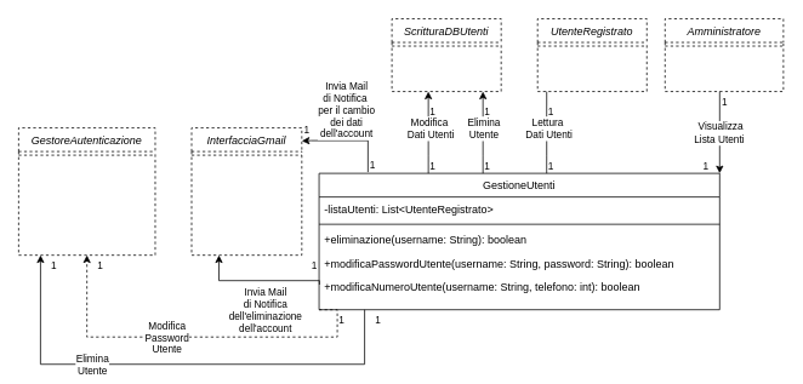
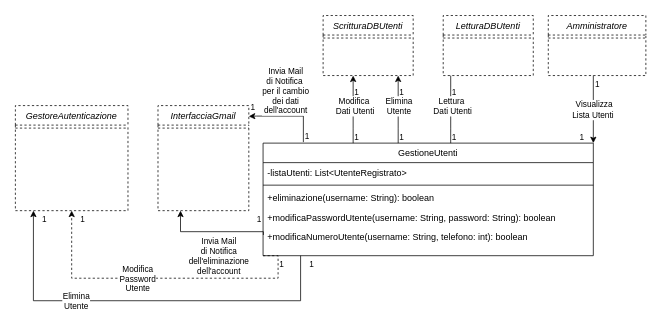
  <mxCell id="0" />
  <mxCell id="1" parent="0" />
  <mxCell id="2" value="GestioneUtenti" style="swimlane;fontStyle=0;align=center;verticalAlign=top;childLayout=stackLayout;horizontal=1;startSize=26;horizontalStack=0;resizeParent=1;resizeLast=0;collapsible=1;marginBottom=0;rounded=0;shadow=0;strokeWidth=1;" parent="1" vertex="1"><mxGeometry x="350" y="190" width="440" height="150" as="geometry"><mxRectangle x="1080" y="-1080" width="170" height="26" as="alternateBounds" /></mxGeometry></mxCell>
  <mxCell id="3" value="-listaUtenti: List&lt;UtenteRegistrato&gt;" style="text;align=left;verticalAlign=top;spacingLeft=4;spacingRight=4;overflow=hidden;rotatable=0;points=[[0,0.5],[1,0.5]];portConstraint=eastwest;" parent="2" vertex="1"><mxGeometry y="26" width="440" height="26" as="geometry" /></mxCell>
  <mxCell id="4" value="" style="line;html=1;strokeWidth=1;align=left;verticalAlign=middle;spacingTop=-1;spacingLeft=3;spacingRight=3;rotatable=0;labelPosition=right;points=[];portConstraint=eastwest;" parent="2" vertex="1"><mxGeometry y="52" width="440" height="8" as="geometry" /></mxCell>
  <mxCell id="5" value="+eliminazione(username: String): boolean" style="text;align=left;verticalAlign=top;spacingLeft=4;spacingRight=4;overflow=hidden;rotatable=0;points=[[0,0.5],[1,0.5]];portConstraint=eastwest;" parent="2" vertex="1"><mxGeometry y="60" width="440" height="26" as="geometry" /></mxCell>
  <mxCell id="6" value="+modificaPasswordUtente(username: String, password: String): boolean" style="text;align=left;verticalAlign=top;spacingLeft=4;spacingRight=4;overflow=hidden;rotatable=0;points=[[0,0.5],[1,0.5]];portConstraint=eastwest;" parent="2" vertex="1"><mxGeometry y="86" width="440" height="26" as="geometry" /></mxCell>
  <mxCell id="7" value="+modificaNumeroUtente(username: String, telefono: int): boolean" style="text;align=left;verticalAlign=top;spacingLeft=4;spacingRight=4;overflow=hidden;rotatable=0;points=[[0,0.5],[1,0.5]];portConstraint=eastwest;" parent="2" vertex="1"><mxGeometry y="112" width="440" height="26" as="geometry" /></mxCell>
  <mxCell id="8" value="ScritturaDBUtenti" style="swimlane;fontStyle=2;align=center;verticalAlign=top;childLayout=stackLayout;horizontal=1;startSize=26;horizontalStack=0;resizeParent=1;resizeLast=0;collapsible=1;marginBottom=0;rounded=0;shadow=0;strokeWidth=1;dashed=1;" parent="1" vertex="1"><mxGeometry x="430" y="20" width="120" height="80" as="geometry"><mxRectangle x="625" y="-1170" width="160" height="26" as="alternateBounds" /></mxGeometry></mxCell>
  <mxCell id="9" value="" style="line;html=1;strokeWidth=1;align=left;verticalAlign=middle;spacingTop=-1;spacingLeft=3;spacingRight=3;rotatable=0;labelPosition=right;points=[];portConstraint=eastwest;dashed=1;" parent="8" vertex="1"><mxGeometry y="26" width="120" height="8" as="geometry" /></mxCell>
  <mxCell id="10" value="GestoreAutenticazione" style="swimlane;fontStyle=2;align=center;verticalAlign=top;childLayout=stackLayout;horizontal=1;startSize=26;horizontalStack=0;resizeParent=1;resizeLast=0;collapsible=1;marginBottom=0;rounded=0;shadow=0;strokeWidth=1;dashed=1;" parent="1" vertex="1"><mxGeometry x="20" y="140" width="150" height="140" as="geometry"><mxRectangle x="960" y="120" width="160" height="26" as="alternateBounds" /></mxGeometry></mxCell>
  <mxCell id="11" value="" style="line;html=1;strokeWidth=1;align=left;verticalAlign=middle;spacingTop=-1;spacingLeft=3;spacingRight=3;rotatable=0;labelPosition=right;points=[];portConstraint=eastwest;dashed=1;" parent="10" vertex="1"><mxGeometry y="26" width="150" height="8" as="geometry" /></mxCell>
  <mxCell id="12" value="Amministratore" style="swimlane;fontStyle=2;align=center;verticalAlign=top;childLayout=stackLayout;horizontal=1;startSize=26;horizontalStack=0;resizeParent=1;resizeLast=0;collapsible=1;marginBottom=0;rounded=0;shadow=0;strokeWidth=1;dashed=1;" parent="1" vertex="1"><mxGeometry x="730" y="20" width="130" height="80" as="geometry"><mxRectangle x="960" y="120" width="160" height="26" as="alternateBounds" /></mxGeometry></mxCell>
  <mxCell id="13" value="" style="line;html=1;strokeWidth=1;align=left;verticalAlign=middle;spacingTop=-1;spacingLeft=3;spacingRight=3;rotatable=0;labelPosition=right;points=[];portConstraint=eastwest;dashed=1;" parent="12" vertex="1"><mxGeometry y="26" width="130" height="8" as="geometry" /></mxCell>
- <mxCell id="14" value="UtenteRegistrato" style="swimlane;fontStyle=2;align=center;verticalAlign=top;childLayout=stackLayout;horizontal=1;startSize=26;horizontalStack=0;resizeParent=1;resizeLast=0;collapsible=1;marginBottom=0;rounded=0;shadow=0;strokeWidth=1;dashed=1;" parent="1" vertex="1"><mxGeometry x="590" y="20" width="120" height="80" as="geometry"><mxRectangle x="260" y="-440" width="160" height="26" as="alternateBounds" /></mxGeometry></mxCell>
+ <mxCell id="14" value="LetturaDBUtenti" style="swimlane;fontStyle=2;align=center;verticalAlign=top;childLayout=stackLayout;horizontal=1;startSize=26;horizontalStack=0;resizeParent=1;resizeLast=0;collapsible=1;marginBottom=0;rounded=0;shadow=0;strokeWidth=1;dashed=1;" parent="1" vertex="1"><mxGeometry x="590" y="20" width="120" height="80" as="geometry"><mxRectangle x="260" y="-440" width="160" height="26" as="alternateBounds" /></mxGeometry></mxCell>
  <mxCell id="15" value="" style="line;html=1;strokeWidth=1;align=left;verticalAlign=middle;spacingTop=-1;spacingLeft=3;spacingRight=3;rotatable=0;labelPosition=right;points=[];portConstraint=eastwest;dashed=1;" parent="14" vertex="1"><mxGeometry y="26" width="120" height="8" as="geometry" /></mxCell>
  <mxCell id="16" value="" style="endArrow=none;html=1;endFill=0;startArrow=classic;startFill=1;rounded=0;edgeStyle=orthogonalEdgeStyle;" parent="1" edge="1"><mxGeometry relative="1" as="geometry"><mxPoint x="470" y="100" as="sourcePoint" /><mxPoint x="470" y="190" as="targetPoint" /><Array as="points"><mxPoint x="470" y="170" /><mxPoint x="470" y="170" /></Array></mxGeometry></mxCell>
  <mxCell id="17" value="Modifica&lt;br&gt;&amp;nbsp;Dati Utenti" style="edgeLabel;resizable=0;html=1;align=center;verticalAlign=middle;" parent="16" connectable="0" vertex="1"><mxGeometry relative="1" as="geometry"><mxPoint y="-5" as="offset" /></mxGeometry></mxCell>
  <mxCell id="18" value="1" style="edgeLabel;resizable=0;html=1;align=left;verticalAlign=bottom;" parent="16" connectable="0" vertex="1"><mxGeometry x="-1" relative="1" as="geometry"><mxPoint y="30" as="offset" /></mxGeometry></mxCell>
  <mxCell id="19" value="1" style="edgeLabel;resizable=0;html=1;align=right;verticalAlign=bottom;" parent="16" connectable="0" vertex="1"><mxGeometry x="1" relative="1" as="geometry"><mxPoint x="8" as="offset" /></mxGeometry></mxCell>
  <mxCell id="20" value="" style="endArrow=none;html=1;endFill=0;startArrow=classic;startFill=1;exitX=1;exitY=0;exitDx=0;exitDy=0;" parent="1" source="2" edge="1"><mxGeometry relative="1" as="geometry"><mxPoint x="510" y="340" as="sourcePoint" /><mxPoint x="790" y="100" as="targetPoint" /></mxGeometry></mxCell>
  <mxCell id="21" value="Visualizza&lt;br&gt;Lista Utenti&amp;nbsp;" style="edgeLabel;resizable=0;html=1;align=center;verticalAlign=middle;" parent="20" connectable="0" vertex="1"><mxGeometry relative="1" as="geometry"><mxPoint as="offset" /></mxGeometry></mxCell>
  <mxCell id="22" value="1" style="edgeLabel;resizable=0;html=1;align=left;verticalAlign=bottom;" parent="20" connectable="0" vertex="1"><mxGeometry x="-1" relative="1" as="geometry"><mxPoint x="-20" as="offset" /></mxGeometry></mxCell>
  <mxCell id="23" value="1" style="edgeLabel;resizable=0;html=1;align=right;verticalAlign=bottom;" parent="20" connectable="0" vertex="1"><mxGeometry x="1" relative="1" as="geometry"><mxPoint x="9" y="20" as="offset" /></mxGeometry></mxCell>
  <mxCell id="24" value="" style="endArrow=classic;html=1;edgeStyle=orthogonalEdgeStyle;rounded=0;entryX=0.5;entryY=1;entryDx=0;entryDy=0;exitX=0;exitY=1;exitDx=0;exitDy=0;dashed=1;" parent="1" source="2" target="10" edge="1"><mxGeometry relative="1" as="geometry"><mxPoint x="350" y="430" as="sourcePoint" /><mxPoint x="240" y="404" as="targetPoint" /><Array as="points"><mxPoint x="370" y="340" /><mxPoint x="370" y="370" /><mxPoint x="95" y="370" /></Array></mxGeometry></mxCell>
  <mxCell id="25" value="Modifica&lt;br&gt;Password&lt;br&gt;Utente" style="edgeLabel;resizable=0;html=1;align=center;verticalAlign=middle;" parent="24" connectable="0" vertex="1"><mxGeometry relative="1" as="geometry"><mxPoint x="-30" as="offset" /></mxGeometry></mxCell>
  <mxCell id="26" value="1" style="edgeLabel;resizable=0;html=1;align=left;verticalAlign=bottom;" parent="24" connectable="0" vertex="1"><mxGeometry x="-1" relative="1" as="geometry"><mxPoint x="20" y="19" as="offset" /></mxGeometry></mxCell>
  <mxCell id="27" value="1" style="edgeLabel;resizable=0;html=1;align=right;verticalAlign=bottom;" parent="24" connectable="0" vertex="1"><mxGeometry x="1" relative="1" as="geometry"><mxPoint x="18" y="20" as="offset" /></mxGeometry></mxCell>
  <mxCell id="28" value="" style="endArrow=classic;html=1;exitX=0.122;exitY=-0.009;exitDx=0;exitDy=0;entryX=1;entryY=0.103;entryDx=0;entryDy=0;edgeStyle=orthogonalEdgeStyle;rounded=0;exitPerimeter=0;entryPerimeter=0;" parent="1" source="2" edge="1"><mxGeometry relative="1" as="geometry"><mxPoint x="252.5" y="20" as="sourcePoint" /><mxPoint x="331" y="154.42" as="targetPoint" /><Array as="points"><mxPoint x="404" y="154" /><mxPoint x="341" y="154" /></Array></mxGeometry></mxCell>
  <mxCell id="29" value="Invia Mail&lt;br&gt;di Notifica&amp;nbsp;&lt;br&gt;per il cambio&lt;br&gt;dei dati&lt;br&gt;dell'account" style="edgeLabel;resizable=0;html=1;align=center;verticalAlign=middle;" parent="28" connectable="0" vertex="1"><mxGeometry relative="1" as="geometry"><mxPoint x="-5" y="-34" as="offset" /></mxGeometry></mxCell>
  <mxCell id="30" value="1" style="edgeLabel;resizable=0;html=1;align=left;verticalAlign=bottom;" parent="28" connectable="0" vertex="1"><mxGeometry x="-1" relative="1" as="geometry"><mxPoint as="offset" /></mxGeometry></mxCell>
  <mxCell id="31" value="1" style="edgeLabel;resizable=0;html=1;align=right;verticalAlign=bottom;" parent="28" connectable="0" vertex="1"><mxGeometry x="1" relative="1" as="geometry"><mxPoint x="9" y="-4" as="offset" /></mxGeometry></mxCell>
  <mxCell id="32" value="" style="endArrow=classic;html=1;exitX=0.001;exitY=0.4;exitDx=0;exitDy=0;edgeStyle=orthogonalEdgeStyle;rounded=0;exitPerimeter=0;" parent="1" source="7" edge="1"><mxGeometry relative="1" as="geometry"><mxPoint x="302.68" y="342.65" as="sourcePoint" /><mxPoint x="240" y="280" as="targetPoint" /><Array as="points"><mxPoint x="350" y="308" /><mxPoint x="240" y="308" /></Array></mxGeometry></mxCell>
  <mxCell id="33" value="Invia Mail&lt;br&gt;di Notifica&lt;br&gt;dell'eliminazione&lt;br&gt;dell'account" style="edgeLabel;resizable=0;html=1;align=center;verticalAlign=middle;" parent="32" connectable="0" vertex="1"><mxGeometry relative="1" as="geometry"><mxPoint x="7" y="32" as="offset" /></mxGeometry></mxCell>
  <mxCell id="34" value="1" style="edgeLabel;resizable=0;html=1;align=left;verticalAlign=bottom;" parent="32" connectable="0" vertex="1"><mxGeometry x="-1" relative="1" as="geometry"><mxPoint x="-10" y="-12" as="offset" /></mxGeometry></mxCell>
  <mxCell id="35" value="InterfacciaGmail" style="swimlane;fontStyle=2;align=center;verticalAlign=top;childLayout=stackLayout;horizontal=1;startSize=26;horizontalStack=0;resizeParent=1;resizeLast=0;collapsible=1;marginBottom=0;rounded=0;shadow=0;strokeWidth=1;dashed=1;" parent="1" vertex="1"><mxGeometry x="210" y="140" width="121" height="140" as="geometry"><mxRectangle x="960" y="120" width="160" height="26" as="alternateBounds" /></mxGeometry></mxCell>
  <mxCell id="36" value="" style="line;html=1;strokeWidth=1;align=left;verticalAlign=middle;spacingTop=-1;spacingLeft=3;spacingRight=3;rotatable=0;labelPosition=right;points=[];portConstraint=eastwest;dashed=1;" parent="35" vertex="1"><mxGeometry y="26" width="121" height="8" as="geometry" /></mxCell>
  <mxCell id="37" value="" style="endArrow=none;html=1;endFill=0;startArrow=none;startFill=0;rounded=0;edgeStyle=orthogonalEdgeStyle;" parent="1" edge="1"><mxGeometry relative="1" as="geometry"><mxPoint x="600" y="100" as="sourcePoint" /><mxPoint x="600" y="190" as="targetPoint" /><Array as="points"><mxPoint x="600" y="170" /><mxPoint x="600" y="170" /></Array></mxGeometry></mxCell>
  <mxCell id="38" value="Lettura&lt;br&gt;&amp;nbsp;Dati Utenti" style="edgeLabel;resizable=0;html=1;align=center;verticalAlign=middle;" parent="37" connectable="0" vertex="1"><mxGeometry relative="1" as="geometry"><mxPoint y="-5" as="offset" /></mxGeometry></mxCell>
  <mxCell id="39" value="1" style="edgeLabel;resizable=0;html=1;align=left;verticalAlign=bottom;" parent="37" connectable="0" vertex="1"><mxGeometry x="-1" relative="1" as="geometry"><mxPoint y="30" as="offset" /></mxGeometry></mxCell>
  <mxCell id="40" value="1" style="edgeLabel;resizable=0;html=1;align=right;verticalAlign=bottom;" parent="37" connectable="0" vertex="1"><mxGeometry x="1" relative="1" as="geometry"><mxPoint x="8" as="offset" /></mxGeometry></mxCell>
  <mxCell id="41" value="" style="endArrow=classic;html=1;edgeStyle=orthogonalEdgeStyle;rounded=0;entryX=0.5;entryY=1;entryDx=0;entryDy=0;" edge="1" parent="1"><mxGeometry relative="1" as="geometry"><mxPoint x="400" y="340" as="sourcePoint" /><mxPoint x="44.03" y="280" as="targetPoint" /><Array as="points"><mxPoint x="400" y="400" /><mxPoint x="44" y="400" /></Array></mxGeometry></mxCell>
  <mxCell id="42" value="Elimina&lt;br&gt;Utente" style="edgeLabel;resizable=0;html=1;align=center;verticalAlign=middle;" connectable="0" vertex="1" parent="41"><mxGeometry relative="1" as="geometry"><mxPoint x="-92" as="offset" /></mxGeometry></mxCell>
  <mxCell id="43" value="1" style="edgeLabel;resizable=0;html=1;align=left;verticalAlign=bottom;" connectable="0" vertex="1" parent="41"><mxGeometry x="-1" relative="1" as="geometry"><mxPoint x="10" y="19" as="offset" /></mxGeometry></mxCell>
  <mxCell id="44" value="1" style="edgeLabel;resizable=0;html=1;align=right;verticalAlign=bottom;" connectable="0" vertex="1" parent="41"><mxGeometry x="1" relative="1" as="geometry"><mxPoint x="18" y="20" as="offset" /></mxGeometry></mxCell>
  <mxCell id="45" value="" style="endArrow=none;html=1;endFill=0;startArrow=classic;startFill=1;rounded=0;edgeStyle=orthogonalEdgeStyle;" edge="1" parent="1"><mxGeometry relative="1" as="geometry"><mxPoint x="530" y="100" as="sourcePoint" /><mxPoint x="530" y="190" as="targetPoint" /><Array as="points"><mxPoint x="530" y="170" /><mxPoint x="530" y="170" /></Array></mxGeometry></mxCell>
  <mxCell id="46" value="Elimina&lt;br&gt;Utente" style="edgeLabel;resizable=0;html=1;align=center;verticalAlign=middle;" connectable="0" vertex="1" parent="45"><mxGeometry relative="1" as="geometry"><mxPoint y="-5" as="offset" /></mxGeometry></mxCell>
  <mxCell id="47" value="1" style="edgeLabel;resizable=0;html=1;align=left;verticalAlign=bottom;" connectable="0" vertex="1" parent="45"><mxGeometry x="-1" relative="1" as="geometry"><mxPoint y="30" as="offset" /></mxGeometry></mxCell>
  <mxCell id="48" value="1" style="edgeLabel;resizable=0;html=1;align=right;verticalAlign=bottom;" connectable="0" vertex="1" parent="45"><mxGeometry x="1" relative="1" as="geometry"><mxPoint x="8" as="offset" /></mxGeometry></mxCell>
